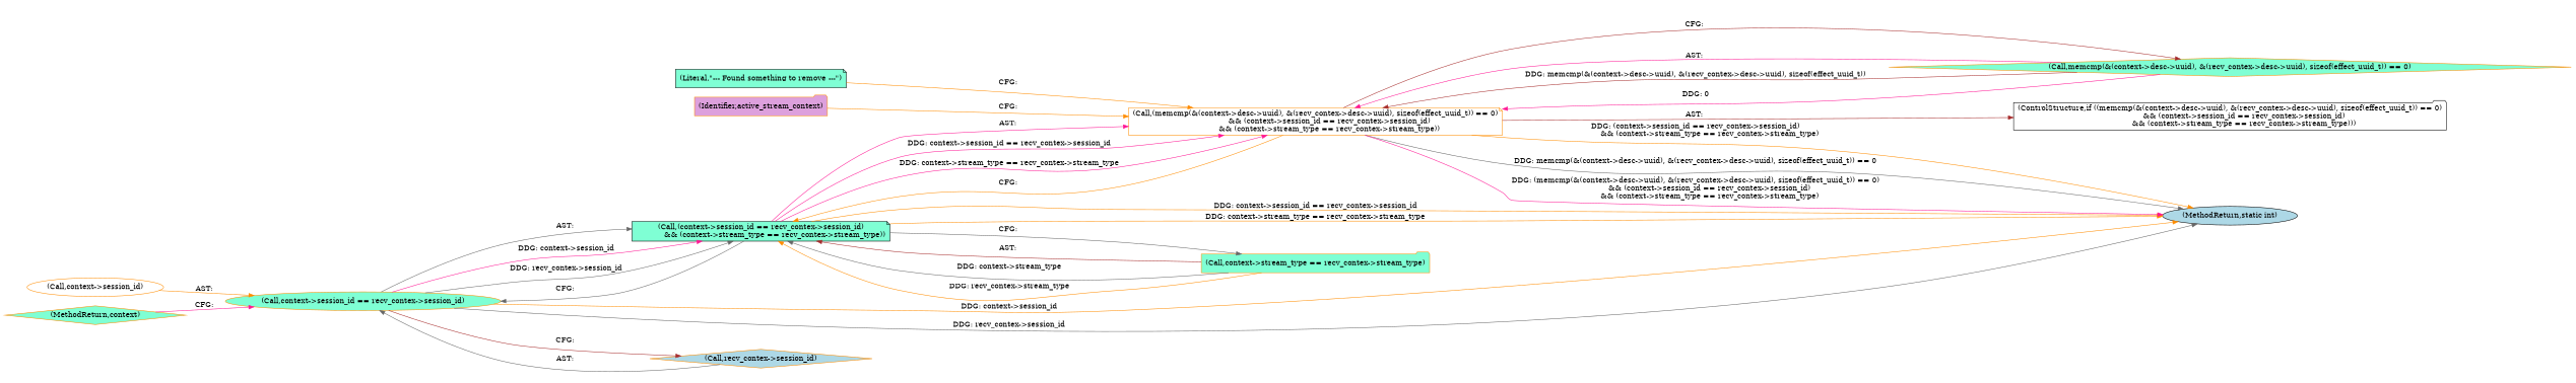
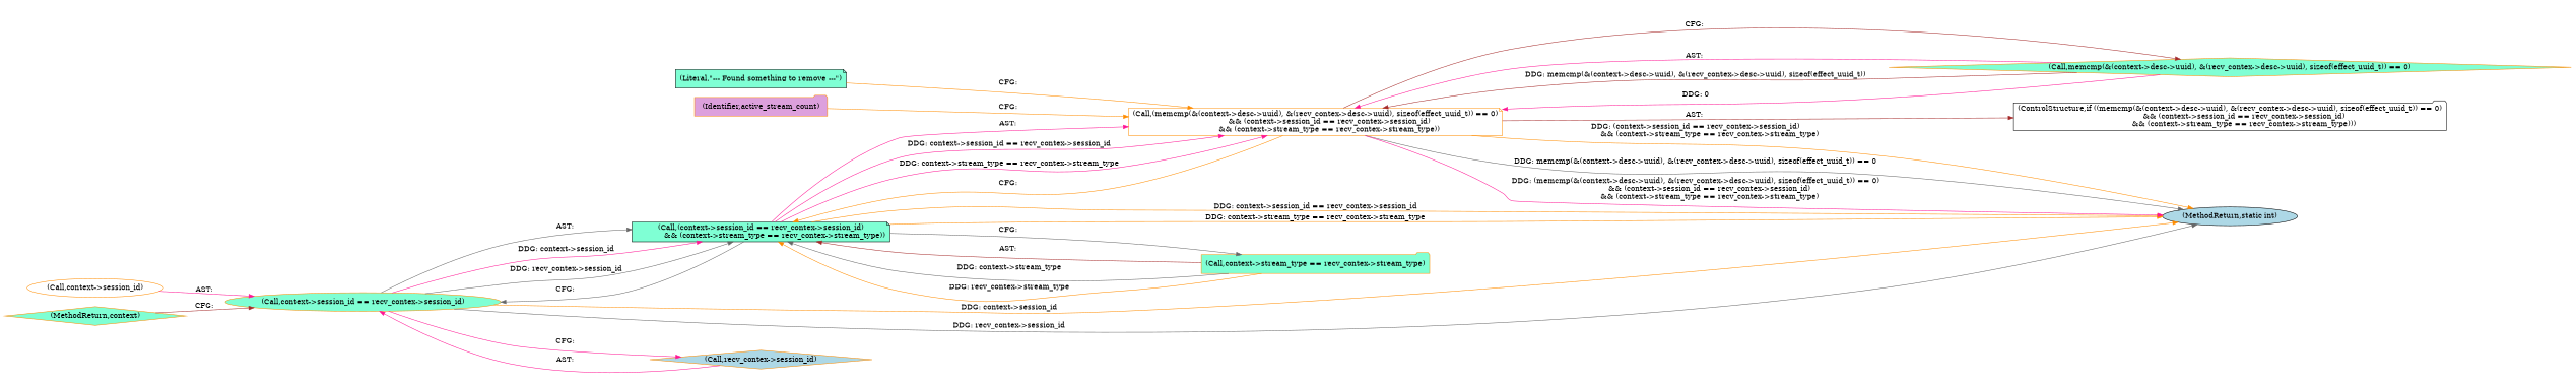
  digraph {
    rankdir=LR
    node [color=darkorange fillcolor=aquamarine shape=ellipse style=filled]
    edge [color=deeppink]
    n1 [label="(Call,context->session_id == recv_contex->session_id)"]
    n2 [color=black label="(Call,(context->session_id == recv_contex->session_id)\n            && (context->stream_type == recv_contex->stream_type))" shape=note]
    n3 [color=black fillcolor=lightblue label="(MethodReturn,static int)"]
    n4 [fillcolor=lightblue label="(Call,recv_contex->session_id)" shape=diamond]
    n5 [fillcolor=white label="(Call,(memcmp(&(context->desc->uuid), &(recv_contex->desc->uuid), sizeof(effect_uuid_t)) == 0)\n            && (context->session_id == recv_contex->session_id)\n            && (context->stream_type == recv_contex->stream_type))" shape=note]
    n6 [label="(Call,context->stream_type == recv_contex->stream_type)" shape=folder]
    n7 [label="(Call,memcmp(&(context->desc->uuid), &(recv_contex->desc->uuid), sizeof(effect_uuid_t)) == 0)" shape=diamond]
    n8 [color=black fillcolor=white label="(ControlStructure,if ((memcmp(&(context->desc->uuid), &(recv_contex->desc->uuid), sizeof(effect_uuid_t)) == 0)\n            && (context->session_id == recv_contex->session_id)\n            && (context->stream_type == recv_contex->stream_type)))" shape=folder]
    n9 [fillcolor=white label="(Call,context->session_id)"]
    n10 [color=black label="(Literal,\"--- Found something to remove ---\")" shape=note]
-   n11 [fillcolor=plum label="(Identifier,active_stream_context)" shape=folder]
+   n11 [fillcolor=plum label="(Identifier,active_stream_count)" shape=folder]
    n12 [label="(MethodReturn,context)" shape=diamond]
    n1 -> n2 [color=gray40 label="AST: "]
    n1 -> n2 [label="DDG: context->session_id"]
    n1 -> n2 [color=gray40 label="DDG: recv_contex->session_id"]
    n1 -> n3 [color=darkorange label="DDG: context->session_id"]
    n1 -> n3 [color=gray40 label="DDG: recv_contex->session_id"]
-   n1 -> n4 [color=brown label="CFG: "]
+   n1 -> n4 [label="CFG: "]
    n2 -> n1 [color=gray40 label="CFG: "]
    n2 -> n3 [color=darkorange label="DDG: context->session_id == recv_contex->session_id"]
    n2 -> n3 [color=darkorange label="DDG: context->stream_type == recv_contex->stream_type"]
    n2 -> n5 [label="AST: "]
    n2 -> n5 [label="DDG: context->session_id == recv_contex->session_id"]
    n2 -> n5 [label="DDG: context->stream_type == recv_contex->stream_type"]
    n2 -> n6 [color=gray40 label="CFG: "]
-   n4 -> n1 [color=gray40 label="AST: "]
+   n4 -> n1 [label="AST: "]
    n5 -> n2 [color=darkorange label="CFG: "]
    n5 -> n3 [color=darkorange label="DDG: (context->session_id == recv_contex->session_id)\n            && (context->stream_type == recv_contex->stream_type)"]
    n5 -> n3 [color=gray40 label="DDG: memcmp(&(context->desc->uuid), &(recv_contex->desc->uuid), sizeof(effect_uuid_t)) == 0"]
    n5 -> n3 [label="DDG: (memcmp(&(context->desc->uuid), &(recv_contex->desc->uuid), sizeof(effect_uuid_t)) == 0)\n            && (context->session_id == recv_contex->session_id)\n            && (context->stream_type == recv_contex->stream_type)"]
    n5 -> n7 [color=brown label="CFG: "]
    n5 -> n8 [color=brown label="AST: "]
    n6 -> n2 [color=brown label="AST: "]
    n6 -> n2 [color=gray40 label="DDG: context->stream_type"]
    n6 -> n2 [color=darkorange label="DDG: recv_contex->stream_type"]
    n7 -> n5 [label="AST: "]
    n7 -> n5 [color=brown label="DDG: memcmp(&(context->desc->uuid), &(recv_contex->desc->uuid), sizeof(effect_uuid_t))"]
    n7 -> n5 [label="DDG: 0"]
-   n9 -> n1 [color=darkorange label="AST: "]
+   n9 -> n1 [label="AST: "]
    n10 -> n5 [color=darkorange label="CFG: "]
    n11 -> n5 [color=darkorange label="CFG: "]
-   n12 -> n1 [label="CFG: "]
+   n12 -> n1 [color=brown label="CFG: "]
  }
